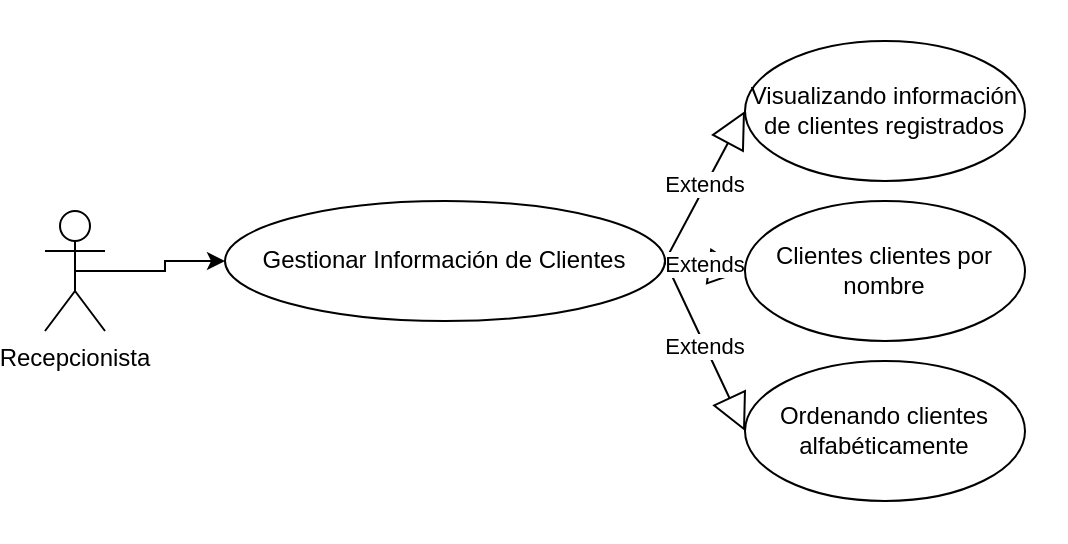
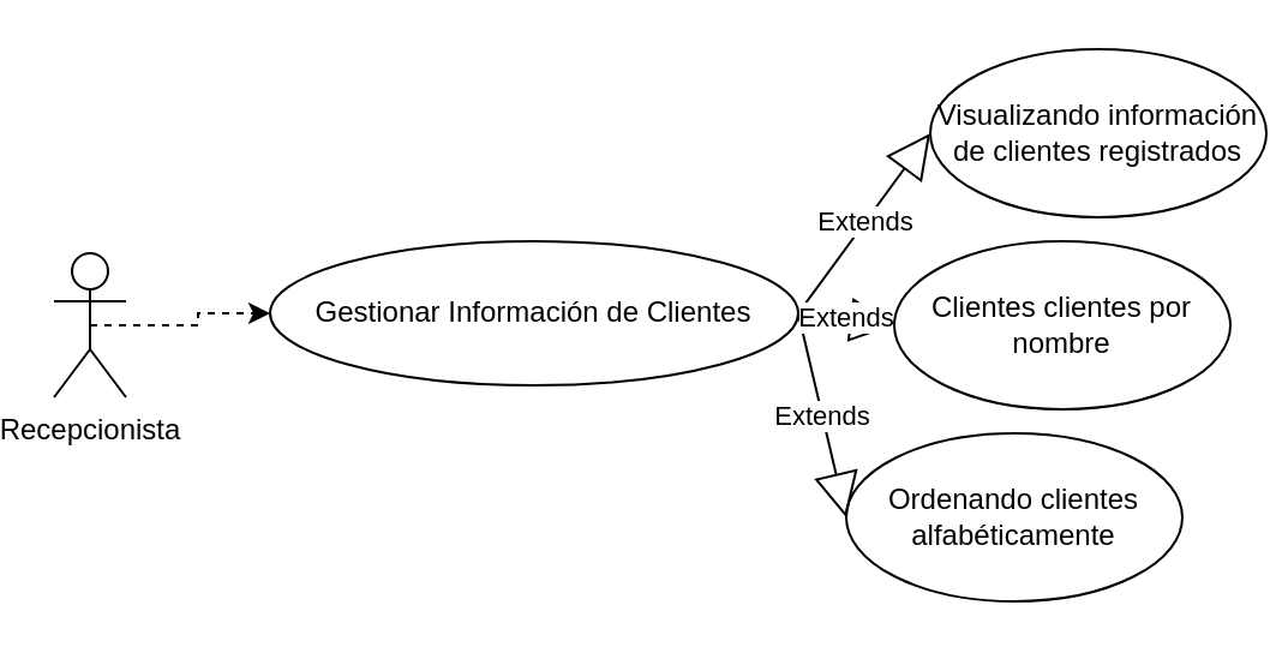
  <mxCell id="0" />
  <mxCell id="1" parent="0" />
- <mxCell id="2" style="edgeStyle=orthogonalEdgeStyle;rounded=0;orthogonalLoop=1;jettySize=auto;html=1;exitX=0.5;exitY=0.5;exitDx=0;exitDy=0;exitPerimeter=0;entryX=0;entryY=0.5;entryDx=0;entryDy=0;" edge="1" parent="1" source="3" target="4"><mxGeometry relative="1" as="geometry" /></mxCell>
+ <mxCell id="2" style="edgeStyle=orthogonalEdgeStyle;rounded=0;orthogonalLoop=1;jettySize=auto;html=1;exitX=0.5;exitY=0.5;exitDx=0;exitDy=0;exitPerimeter=0;entryX=0;entryY=0.5;entryDx=0;entryDy=0;dashed=1;" edge="1" parent="1" source="3" target="4"><mxGeometry relative="1" as="geometry" /></mxCell>
  <mxCell id="3" value="Recepcionista" style="shape=umlActor;verticalLabelPosition=bottom;verticalAlign=top;html=1;" vertex="1" parent="1"><mxGeometry x="20" y="105" width="30" height="60" as="geometry" /></mxCell>
  <mxCell id="4" value="Gestionar Información de Clientes" style="ellipse;whiteSpace=wrap;html=1;" vertex="1" parent="1"><mxGeometry x="110" y="100" width="220" height="60" as="geometry" /></mxCell>
- <mxCell id="5" value="Visualizando información de clientes registrados" style="ellipse;whiteSpace=wrap;html=1;" vertex="1" parent="1"><mxGeometry x="370" y="20" width="140" height="70" as="geometry" /></mxCell>
+ <mxCell id="5" value="Visualizando información de clientes registrados" style="ellipse;whiteSpace=wrap;html=1;" vertex="1" parent="1"><mxGeometry x="385" y="20" width="140" height="70" as="geometry" /></mxCell>
  <mxCell id="6" value="Clientes clientes por nombre" style="ellipse;whiteSpace=wrap;html=1;" vertex="1" parent="1"><mxGeometry x="370" y="100" width="140" height="70" as="geometry" /></mxCell>
- <mxCell id="7" value="Ordenando clientes alfabéticamente" style="ellipse;whiteSpace=wrap;html=1;" vertex="1" parent="1"><mxGeometry x="370" y="180" width="140" height="70" as="geometry" /></mxCell>
+ <mxCell id="7" value="Ordenando clientes alfabéticamente" style="ellipse;whiteSpace=wrap;html=1;" vertex="1" parent="1"><mxGeometry x="350" y="180" width="140" height="70" as="geometry" /></mxCell>
  <mxCell id="8" value="Extends" style="endArrow=block;endSize=16;endFill=0;html=1;rounded=0;exitX=1;exitY=0.5;exitDx=0;exitDy=0;entryX=0;entryY=0.5;entryDx=0;entryDy=0;" edge="1" parent="1" source="4" target="5"><mxGeometry width="160" relative="1" as="geometry"><mxPoint x="280" y="250" as="sourcePoint" /><mxPoint x="440" y="250" as="targetPoint" /></mxGeometry></mxCell>
  <mxCell id="9" value="Extends" style="endArrow=block;endSize=16;endFill=0;html=1;rounded=0;exitX=1;exitY=0.5;exitDx=0;exitDy=0;entryX=0;entryY=0.5;entryDx=0;entryDy=0;" edge="1" parent="1" source="4" target="7"><mxGeometry width="160" relative="1" as="geometry"><mxPoint x="110" y="-170" as="sourcePoint" /><mxPoint x="270" y="-170" as="targetPoint" /></mxGeometry></mxCell>
  <mxCell id="10" value="Extends" style="endArrow=block;endSize=16;endFill=0;html=1;rounded=0;exitX=1;exitY=0.5;exitDx=0;exitDy=0;entryX=0;entryY=0.5;entryDx=0;entryDy=0;" edge="1" parent="1" source="4" target="6"><mxGeometry width="160" relative="1" as="geometry"><mxPoint x="120" y="-140" as="sourcePoint" /><mxPoint x="280" y="-140" as="targetPoint" /></mxGeometry></mxCell>
